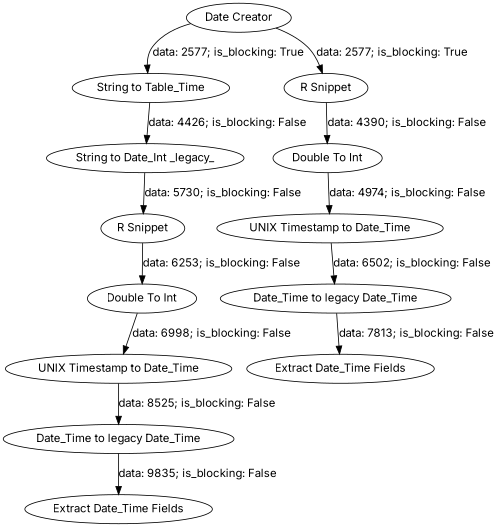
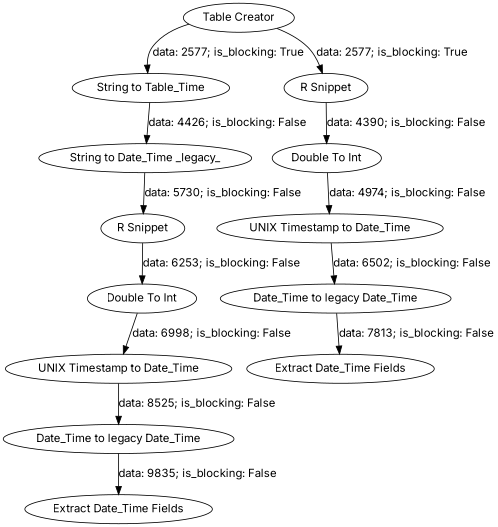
  digraph {
    fontname=Inter
    rankdir=TB
    node [fontname=Inter]
    edge [fontname=Inter]
    n1 [label="String to Table_Time"]
-   n2 [label="String to Date_Int _legacy_"]
+   n2 [label="String to Date_Time _legacy_"]
    n3 [label="R Snippet"]
    n4 [label="UNIX Timestamp to Date_Time"]
    n5 [label="Date_Time to legacy Date_Time"]
    n6 [label="Extract Date_Time Fields"]
-   n7 [label="Date Creator"]
+   n7 [label="Table Creator"]
    n8 [label="R Snippet"]
    n9 [label="Double To Int"]
    n10 [label="Extract Date_Time Fields"]
    n11 [label="Double To Int"]
    n12 [label="UNIX Timestamp to Date_Time"]
    n13 [label="Date_Time to legacy Date_Time"]
    n1 -> n2 [label="data: 4426; is_blocking: False"]
    n2 -> n3 [label="data: 5730; is_blocking: False"]
    n3 -> n11 [label="data: 6253; is_blocking: False"]
    n4 -> n5 [label="data: 6502; is_blocking: False"]
    n5 -> n6 [label="data: 7813; is_blocking: False"]
    n7 -> n1 [label="data: 2577; is_blocking: True"]
    n7 -> n8 [label="data: 2577; is_blocking: True"]
    n8 -> n9 [label="data: 4390; is_blocking: False"]
    n9 -> n4 [label="data: 4974; is_blocking: False"]
    n11 -> n12 [label="data: 6998; is_blocking: False"]
    n12 -> n13 [label="data: 8525; is_blocking: False"]
    n13 -> n10 [label="data: 9835; is_blocking: False"]
  }
